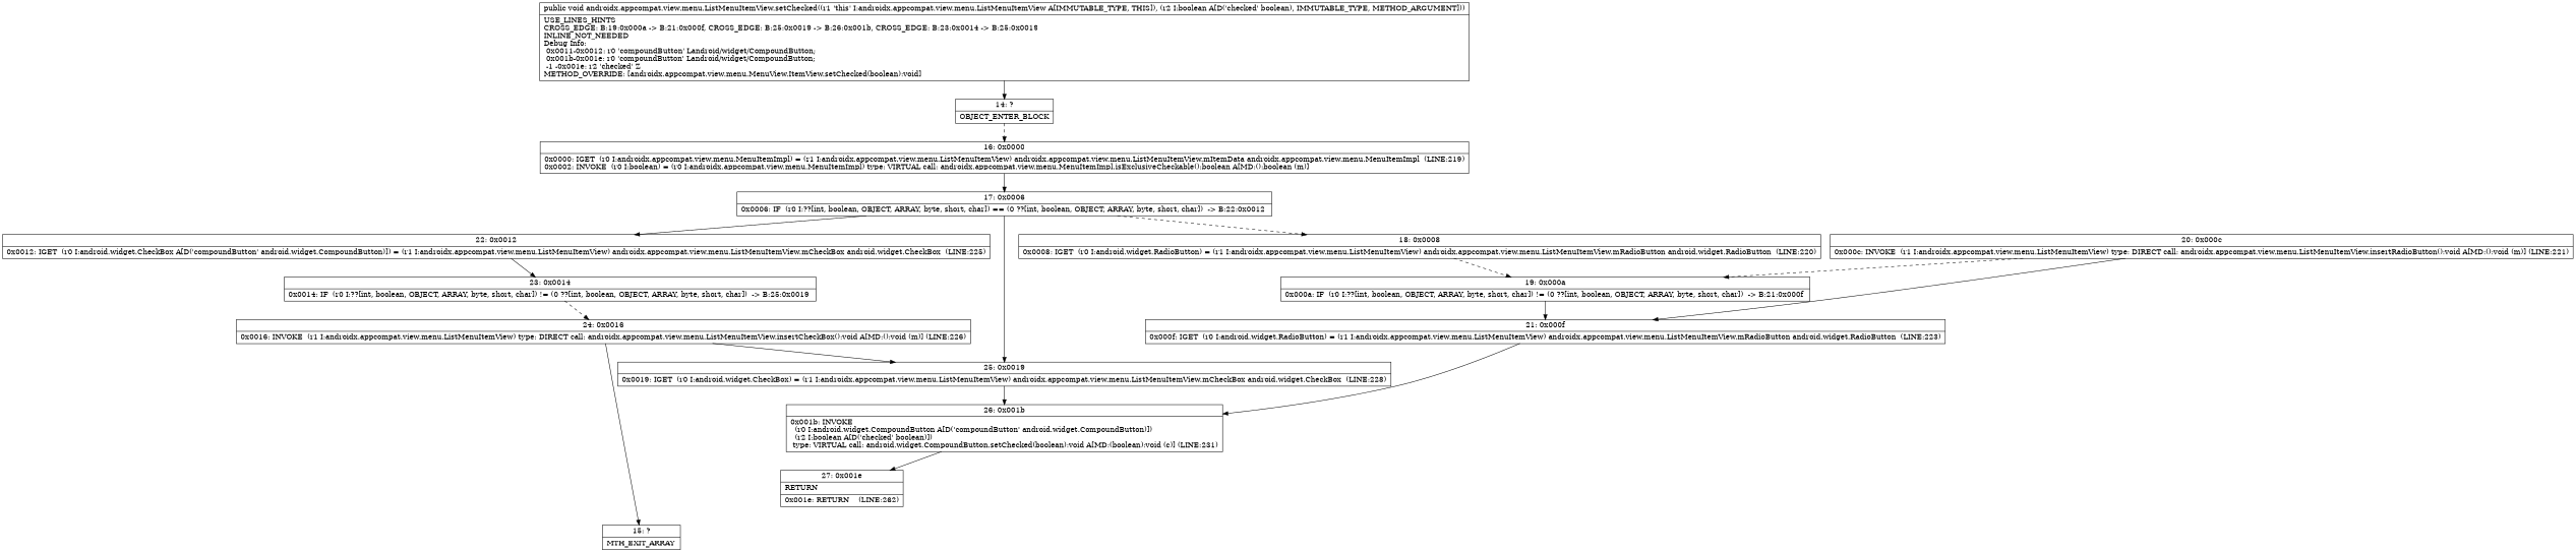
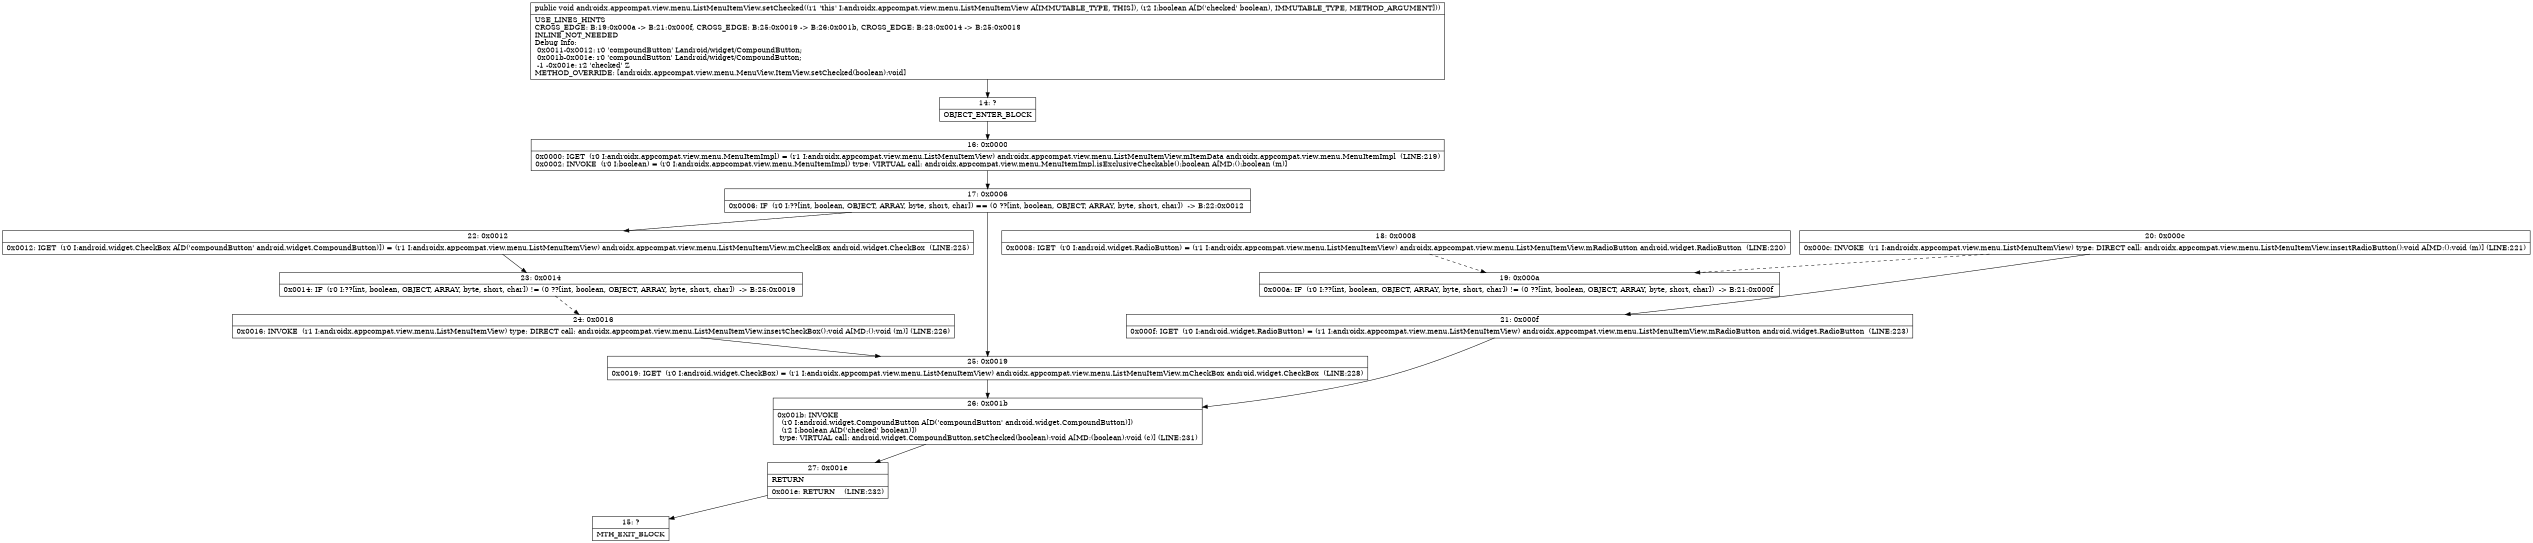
  digraph {
    node [shape=record]
    n1 [label="{14\:\ ?|OBJECT_ENTER_BLOCK\l}"]
    n2 [label="{16\:\ 0x0000|0x0000: IGET  (r0 I:androidx.appcompat.view.menu.MenuItemImpl) = (r1 I:androidx.appcompat.view.menu.ListMenuItemView) androidx.appcompat.view.menu.ListMenuItemView.mItemData androidx.appcompat.view.menu.MenuItemImpl  (LINE:219)\l0x0002: INVOKE  (r0 I:boolean) = (r0 I:androidx.appcompat.view.menu.MenuItemImpl) type: VIRTUAL call: androidx.appcompat.view.menu.MenuItemImpl.isExclusiveCheckable():boolean A[MD:():boolean (m)]\l}"]
    n3 [label="{17\:\ 0x0006|0x0006: IF  (r0 I:??[int, boolean, OBJECT, ARRAY, byte, short, char]) == (0 ??[int, boolean, OBJECT, ARRAY, byte, short, char])  \-\> B:22:0x0012 \l}"]
    n4 [label="{18\:\ 0x0008|0x0008: IGET  (r0 I:android.widget.RadioButton) = (r1 I:androidx.appcompat.view.menu.ListMenuItemView) androidx.appcompat.view.menu.ListMenuItemView.mRadioButton android.widget.RadioButton  (LINE:220)\l}"]
    n5 [label="{22\:\ 0x0012|0x0012: IGET  (r0 I:android.widget.CheckBox A[D('compoundButton' android.widget.CompoundButton)]) = (r1 I:androidx.appcompat.view.menu.ListMenuItemView) androidx.appcompat.view.menu.ListMenuItemView.mCheckBox android.widget.CheckBox  (LINE:225)\l}"]
    n6 [label="{25\:\ 0x0019|0x0019: IGET  (r0 I:android.widget.CheckBox) = (r1 I:androidx.appcompat.view.menu.ListMenuItemView) androidx.appcompat.view.menu.ListMenuItemView.mCheckBox android.widget.CheckBox  (LINE:228)\l}"]
    n7 [label="{19\:\ 0x000a|0x000a: IF  (r0 I:??[int, boolean, OBJECT, ARRAY, byte, short, char]) != (0 ??[int, boolean, OBJECT, ARRAY, byte, short, char])  \-\> B:21:0x000f \l}"]
    n8 [label="{23\:\ 0x0014|0x0014: IF  (r0 I:??[int, boolean, OBJECT, ARRAY, byte, short, char]) != (0 ??[int, boolean, OBJECT, ARRAY, byte, short, char])  \-\> B:25:0x0019 \l}"]
    n9 [label="{21\:\ 0x000f|0x000f: IGET  (r0 I:android.widget.RadioButton) = (r1 I:androidx.appcompat.view.menu.ListMenuItemView) androidx.appcompat.view.menu.ListMenuItemView.mRadioButton android.widget.RadioButton  (LINE:223)\l}"]
    n10 [label="{20\:\ 0x000c|0x000c: INVOKE  (r1 I:androidx.appcompat.view.menu.ListMenuItemView) type: DIRECT call: androidx.appcompat.view.menu.ListMenuItemView.insertRadioButton():void A[MD:():void (m)] (LINE:221)\l}"]
    n11 [label="{26\:\ 0x001b|0x001b: INVOKE  \l  (r0 I:android.widget.CompoundButton A[D('compoundButton' android.widget.CompoundButton)])\l  (r2 I:boolean A[D('checked' boolean)])\l type: VIRTUAL call: android.widget.CompoundButton.setChecked(boolean):void A[MD:(boolean):void (c)] (LINE:231)\l}"]
-   n12 [label="{27\:\ 0x001e|RETURN\l|0x001e: RETURN    (LINE:262)\l}"]
-   n13 [label="{15\:\ ?|MTH_EXIT_ARRAY\l}"]
+   n12 [label="{27\:\ 0x001e|RETURN\l|0x001e: RETURN    (LINE:232)\l}"]
+   n13 [label="{15\:\ ?|MTH_EXIT_BLOCK\l}"]
    n14 [label="{24\:\ 0x0016|0x0016: INVOKE  (r1 I:androidx.appcompat.view.menu.ListMenuItemView) type: DIRECT call: androidx.appcompat.view.menu.ListMenuItemView.insertCheckBox():void A[MD:():void (m)] (LINE:226)\l}"]
    n15 [label="{public void androidx.appcompat.view.menu.ListMenuItemView.setChecked((r1 'this' I:androidx.appcompat.view.menu.ListMenuItemView A[IMMUTABLE_TYPE, THIS]), (r2 I:boolean A[D('checked' boolean), IMMUTABLE_TYPE, METHOD_ARGUMENT]))  | USE_LINES_HINTS\lCROSS_EDGE: B:19:0x000a \-\> B:21:0x000f, CROSS_EDGE: B:25:0x0019 \-\> B:26:0x001b, CROSS_EDGE: B:23:0x0014 \-\> B:25:0x0019\lINLINE_NOT_NEEDED\lDebug Info:\l  0x0011\-0x0012: r0 'compoundButton' Landroid\/widget\/CompoundButton;\l  0x001b\-0x001e: r0 'compoundButton' Landroid\/widget\/CompoundButton;\l  \-1 \-0x001e: r2 'checked' Z\lMETHOD_OVERRIDE: [androidx.appcompat.view.menu.MenuView.ItemView.setChecked(boolean):void]\l}"]
-   n1 -> n2 [style=dashed]
+   n1 -> n2
    n2 -> n3
-   n3 -> n4 [style=dashed]
    n3 -> n5
    n3 -> n6
    n4 -> n7 [style=dashed]
    n5 -> n8
    n6 -> n11
-   n7 -> n9
    n8 -> n14 [style=dashed]
    n9 -> n11
    n10 -> n7 [style=dashed]
    n10 -> n9
    n11 -> n12
-   n14 -> n13
+   n12 -> n13
    n14 -> n6
    n15 -> n1
  }
